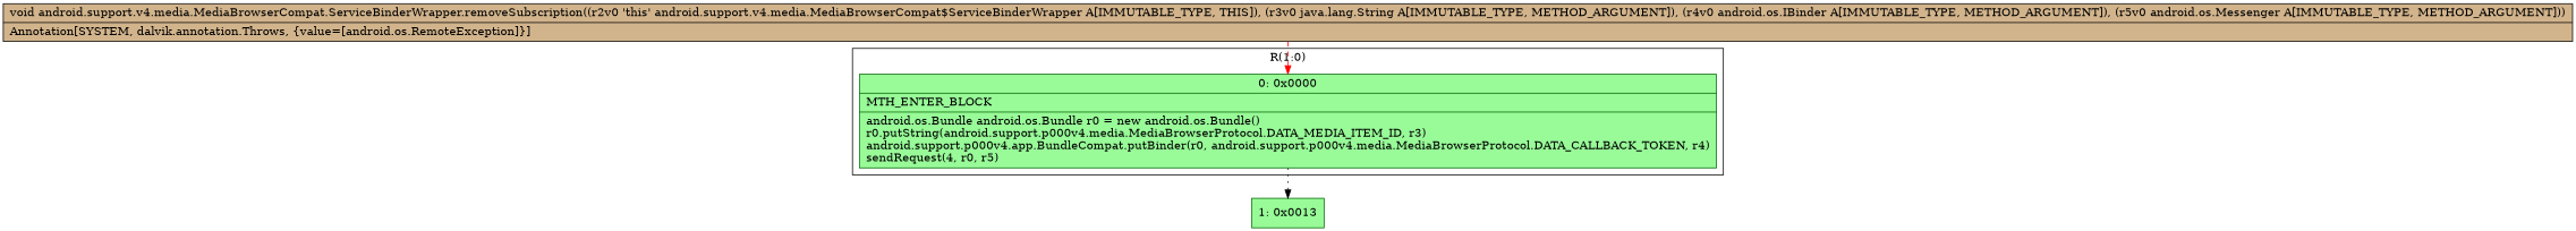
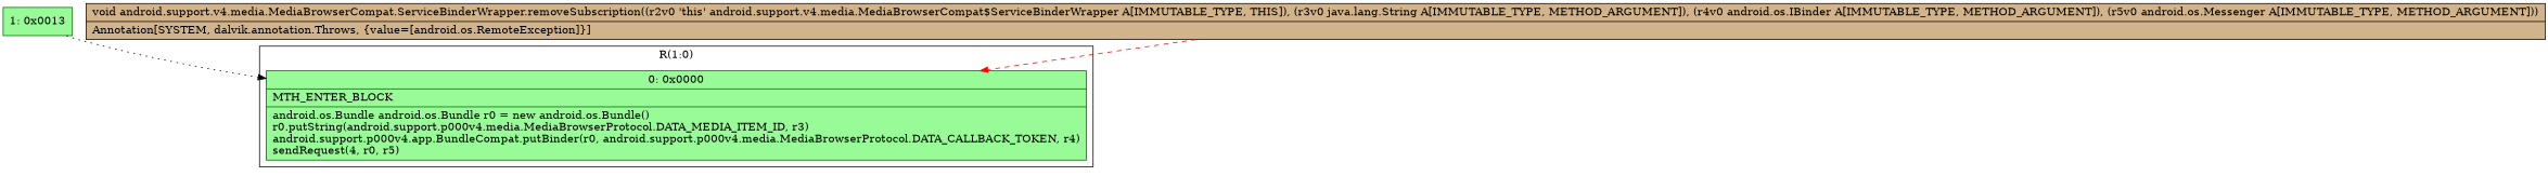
  digraph {
    node [color=darkgreen shape=record style=filled fillcolor=palegreen]
    n1 [label="{0\:\ 0x0000|MTH_ENTER_BLOCK\l|android.os.Bundle android.os.Bundle r0 = new android.os.Bundle()\lr0.putString(android.support.p000v4.media.MediaBrowserProtocol.DATA_MEDIA_ITEM_ID, r3)\landroid.support.p000v4.app.BundleCompat.putBinder(r0, android.support.p000v4.media.MediaBrowserProtocol.DATA_CALLBACK_TOKEN, r4)\lsendRequest(4, r0, r5)\l}"]
    n2 [label="{1\:\ 0x0013}"]
    n3 [label="{void android.support.v4.media.MediaBrowserCompat.ServiceBinderWrapper.removeSubscription((r2v0 'this' android.support.v4.media.MediaBrowserCompat$ServiceBinderWrapper A[IMMUTABLE_TYPE, THIS]), (r3v0 java.lang.String A[IMMUTABLE_TYPE, METHOD_ARGUMENT]), (r4v0 android.os.IBinder A[IMMUTABLE_TYPE, METHOD_ARGUMENT]), (r5v0 android.os.Messenger A[IMMUTABLE_TYPE, METHOD_ARGUMENT]))  | Annotation[SYSTEM, dalvik.annotation.Throws, \{value=[android.os.RemoteException]\}]\l}" fillcolor=tan color=black]
    subgraph cluster_1 {
      label="R(1:0)"
      n1
    }
-   n1 -> n2 [color=black style=dotted]
+   n2 -> n1 [color=black style=dotted]
    n3 -> n1 [color=red style=dashed]
  }
